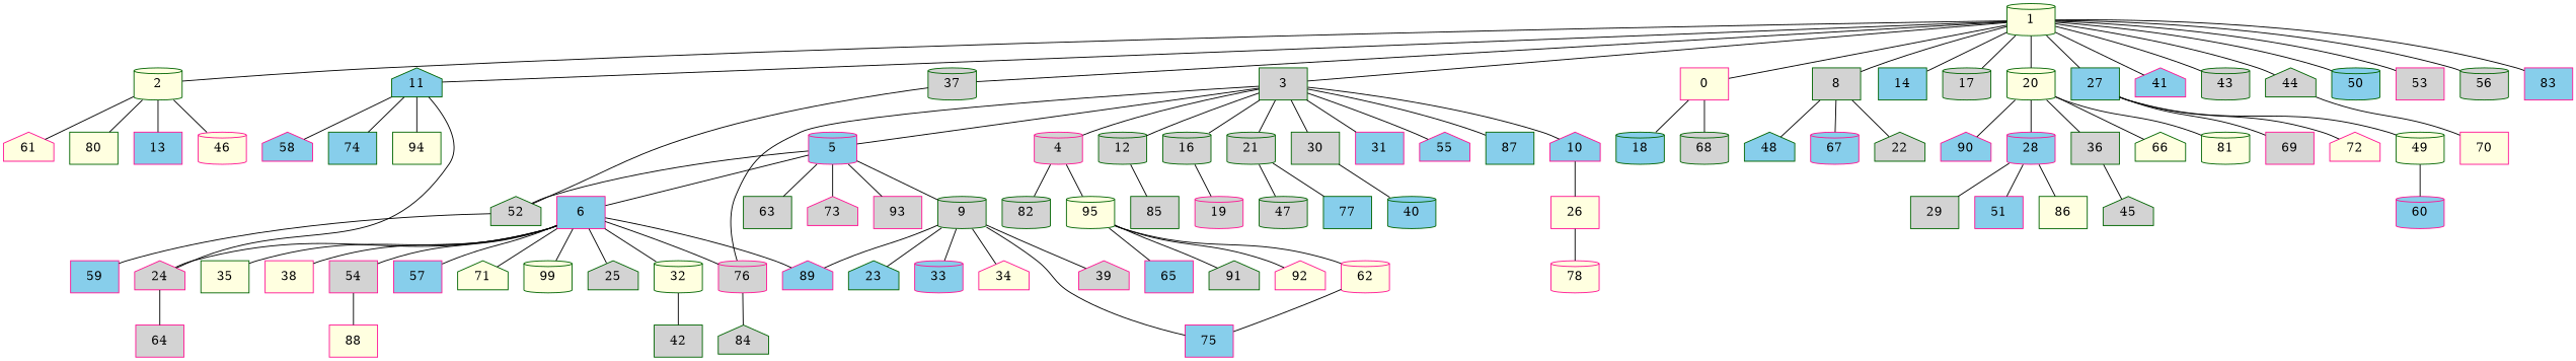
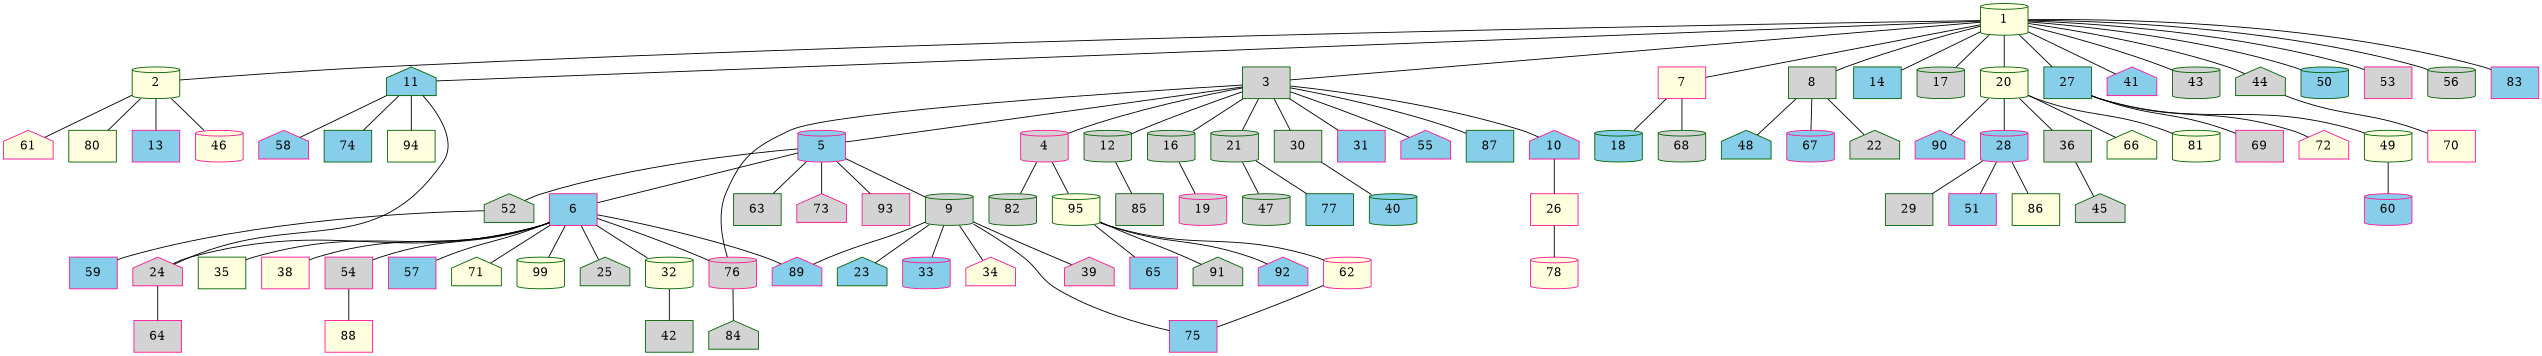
  graph {
    node [color=darkgreen fillcolor=lightgrey shape=box style=filled]
    1 [fillcolor=lightyellow shape=cylinder]
    2 [fillcolor=lightyellow shape=cylinder]
    3
-   7 [color=deeppink fillcolor=lightyellow label=0]
+   7 [color=deeppink fillcolor=lightyellow]
    8
    11 [fillcolor=skyblue shape=house]
    14 [fillcolor=skyblue]
    17 [shape=cylinder]
    20 [fillcolor=lightyellow shape=cylinder]
    27 [fillcolor=skyblue]
-   37 [shape=cylinder]
    41 [color=deeppink fillcolor=skyblue shape=house]
    43 [shape=cylinder]
    44 [shape=house]
    50 [fillcolor=skyblue shape=cylinder]
    53 [color=deeppink]
    56 [shape=cylinder]
    83 [color=deeppink fillcolor=skyblue]
    13 [color=deeppink fillcolor=skyblue]
    46 [color=deeppink fillcolor=lightyellow shape=cylinder]
    61 [color=deeppink fillcolor=lightyellow shape=house]
    80 [fillcolor=lightyellow]
    4 [color=deeppink shape=cylinder]
    5 [color=deeppink fillcolor=skyblue shape=cylinder]
    10 [color=deeppink fillcolor=skyblue shape=house]
    12 [shape=cylinder]
    16 [shape=cylinder]
    21 [shape=cylinder]
    30
    31 [color=deeppink fillcolor=skyblue]
    55 [color=deeppink fillcolor=skyblue shape=house]
    76 [color=deeppink shape=cylinder]
    87 [fillcolor=skyblue]
    18 [fillcolor=skyblue shape=cylinder]
    68 [shape=cylinder]
    22 [shape=house]
    48 [fillcolor=skyblue shape=house]
    67 [color=deeppink fillcolor=skyblue shape=cylinder]
    24 [color=deeppink shape=house]
    58 [color=deeppink fillcolor=skyblue shape=house]
    74 [fillcolor=skyblue]
    94 [fillcolor=lightyellow]
    28 [color=deeppink fillcolor=skyblue shape=cylinder]
    36
    66 [fillcolor=lightyellow shape=house]
    81 [fillcolor=lightyellow shape=cylinder]
    90 [color=deeppink fillcolor=skyblue shape=house]
    49 [fillcolor=lightyellow shape=cylinder]
    69 [color=deeppink]
    72 [color=deeppink fillcolor=lightyellow shape=house]
    52 [shape=house]
    70 [color=deeppink fillcolor=lightyellow]
    n53 [fillcolor=lightyellow label=95 shape=cylinder]
    82 [shape=cylinder]
    6 [color=deeppink fillcolor=skyblue]
    9 [shape=cylinder]
    63
    73 [color=deeppink shape=house]
    93 [color=deeppink]
    26 [color=deeppink fillcolor=lightyellow]
    85
    19 [color=deeppink shape=cylinder]
    47 [shape=cylinder]
    77 [fillcolor=skyblue]
    40 [fillcolor=skyblue shape=cylinder]
    84 [shape=house]
    62 [color=deeppink fillcolor=lightyellow shape=cylinder]
    65 [color=deeppink fillcolor=skyblue]
    91 [shape=house]
-   92 [color=deeppink fillcolor=lightyellow shape=house]
+   92 [color=deeppink fillcolor=skyblue shape=house]
    25 [shape=house]
    32 [fillcolor=lightyellow shape=cylinder]
    35 [fillcolor=lightyellow]
    38 [color=deeppink fillcolor=lightyellow]
    54 [color=deeppink]
    57 [color=deeppink fillcolor=skyblue]
    71 [fillcolor=lightyellow shape=house]
    n78 [fillcolor=lightyellow label=99 shape=cylinder]
    89 [color=deeppink fillcolor=skyblue shape=house]
    23 [fillcolor=skyblue shape=house]
    33 [color=deeppink fillcolor=skyblue shape=cylinder]
    34 [color=deeppink fillcolor=lightyellow shape=house]
    39 [color=deeppink shape=house]
    75 [color=deeppink fillcolor=skyblue]
    59 [color=deeppink fillcolor=skyblue]
    64 [color=deeppink]
    42
    88 [color=deeppink fillcolor=lightyellow]
    78 [color=deeppink fillcolor=lightyellow shape=cylinder]
    29
    51 [color=deeppink fillcolor=skyblue]
    86 [fillcolor=lightyellow]
    45 [shape=house]
    60 [color=deeppink fillcolor=skyblue shape=cylinder]
    1 -- 2
    1 -- 3
    1 -- 7
    1 -- 8
    1 -- 11
    1 -- 14
    1 -- 17
    1 -- 20
    1 -- 27
-   1 -- 37
    1 -- 41
    1 -- 43
    1 -- 44
    1 -- 50
    1 -- 53
    1 -- 56
    1 -- 83
    2 -- 13
    2 -- 46
    2 -- 61
    2 -- 80
    3 -- 4
    3 -- 5
    3 -- 10
    3 -- 12
    3 -- 16
    3 -- 21
    3 -- 30
    3 -- 31
    3 -- 55
    3 -- 76
    3 -- 87
    7 -- 18
    7 -- 68
    8 -- 22
    8 -- 48
    8 -- 67
    11 -- 24
    11 -- 58
    11 -- 74
    11 -- 94
    20 -- 28
    20 -- 36
    20 -- 66
    20 -- 81
    20 -- 90
    27 -- 49
    27 -- 69
    27 -- 72
-   37 -- 52
    44 -- 70
    4 -- n53
    4 -- 82
    5 -- 52
    5 -- 6
    5 -- 9
    5 -- 63
    5 -- 73
    5 -- 93
    10 -- 26
    12 -- 85
    16 -- 19
    21 -- 47
    21 -- 77
    30 -- 40
    76 -- 84
    24 -- 64
    28 -- 29
    28 -- 51
    28 -- 86
    36 -- 45
    49 -- 60
    52 -- 59
    n53 -- 62
    n53 -- 65
    n53 -- 91
    n53 -- 92
    6 -- 76
    6 -- 24
    6 -- 25
    6 -- 32
    6 -- 35
    6 -- 38
    6 -- 54
    6 -- 57
    6 -- 71
    6 -- n78
    6 -- 89
    9 -- 89
    9 -- 23
    9 -- 33
    9 -- 34
    9 -- 39
    9 -- 75
    26 -- 78
    62 -- 75
    32 -- 42
    54 -- 88
  }
